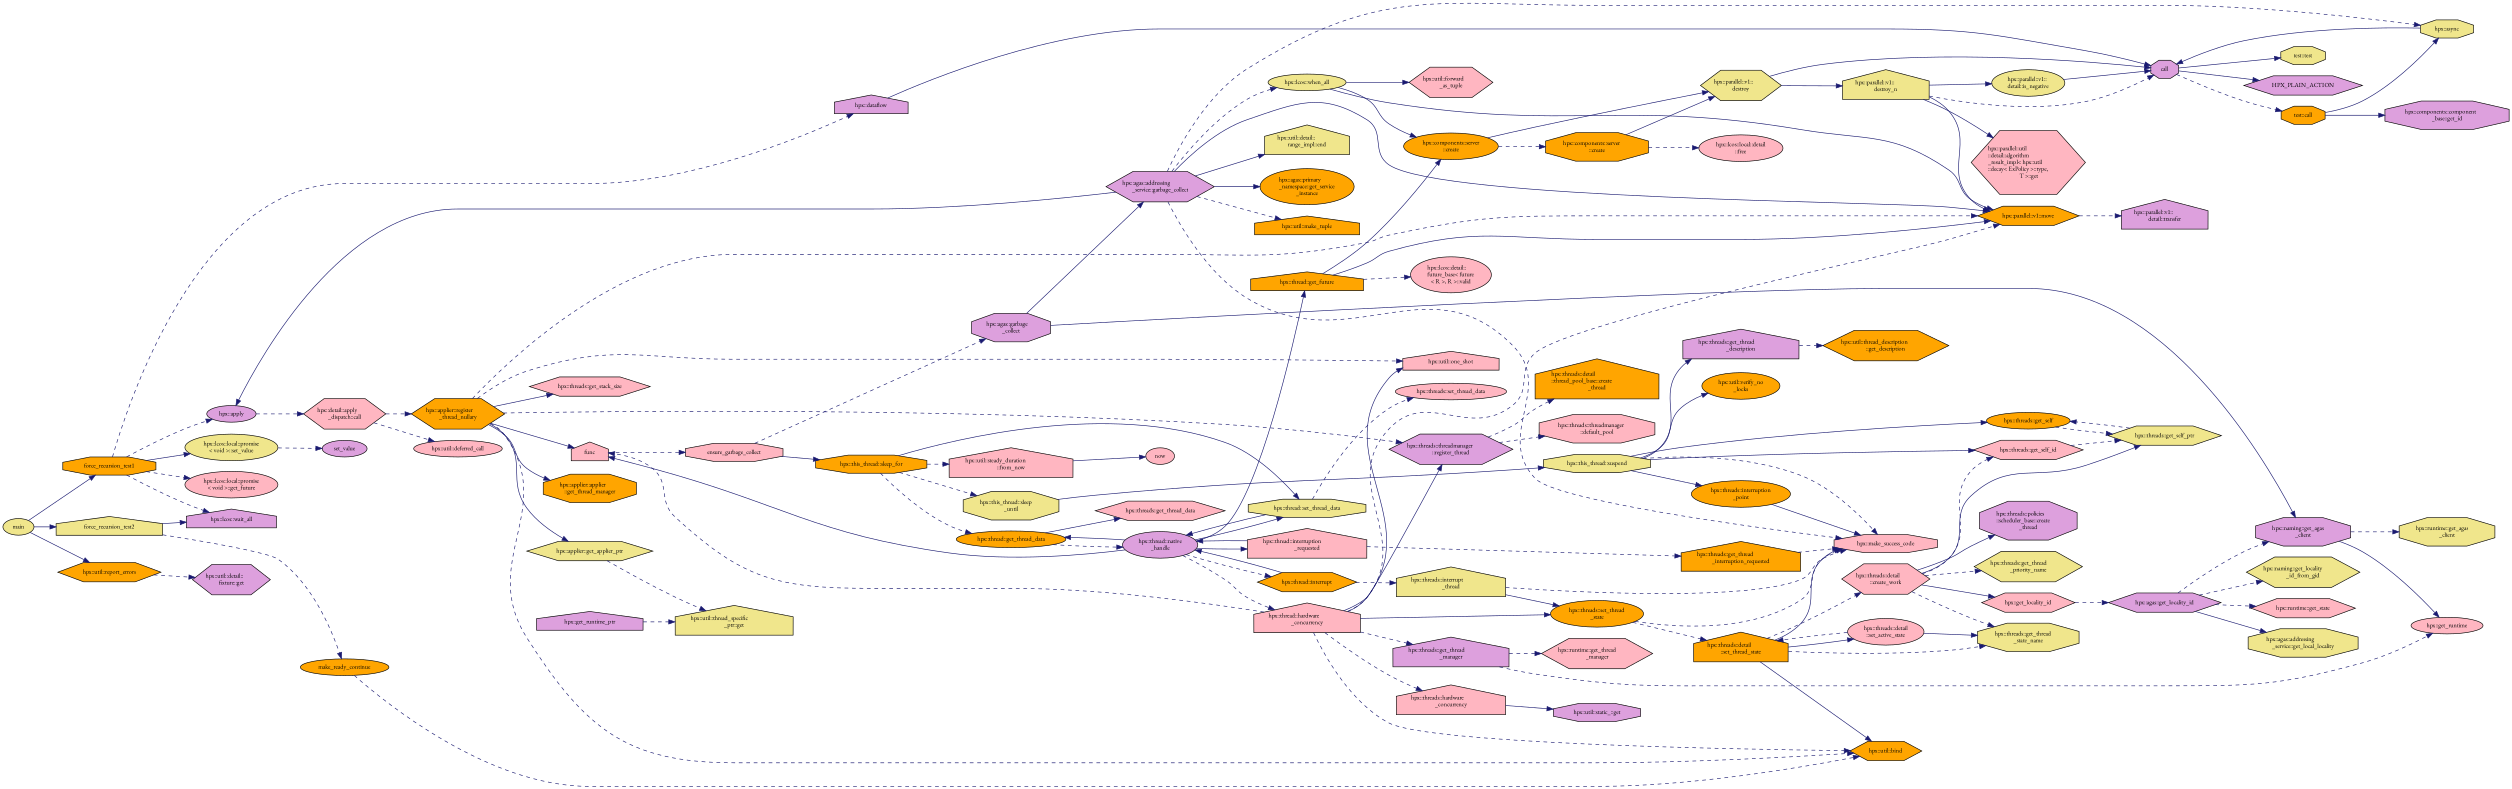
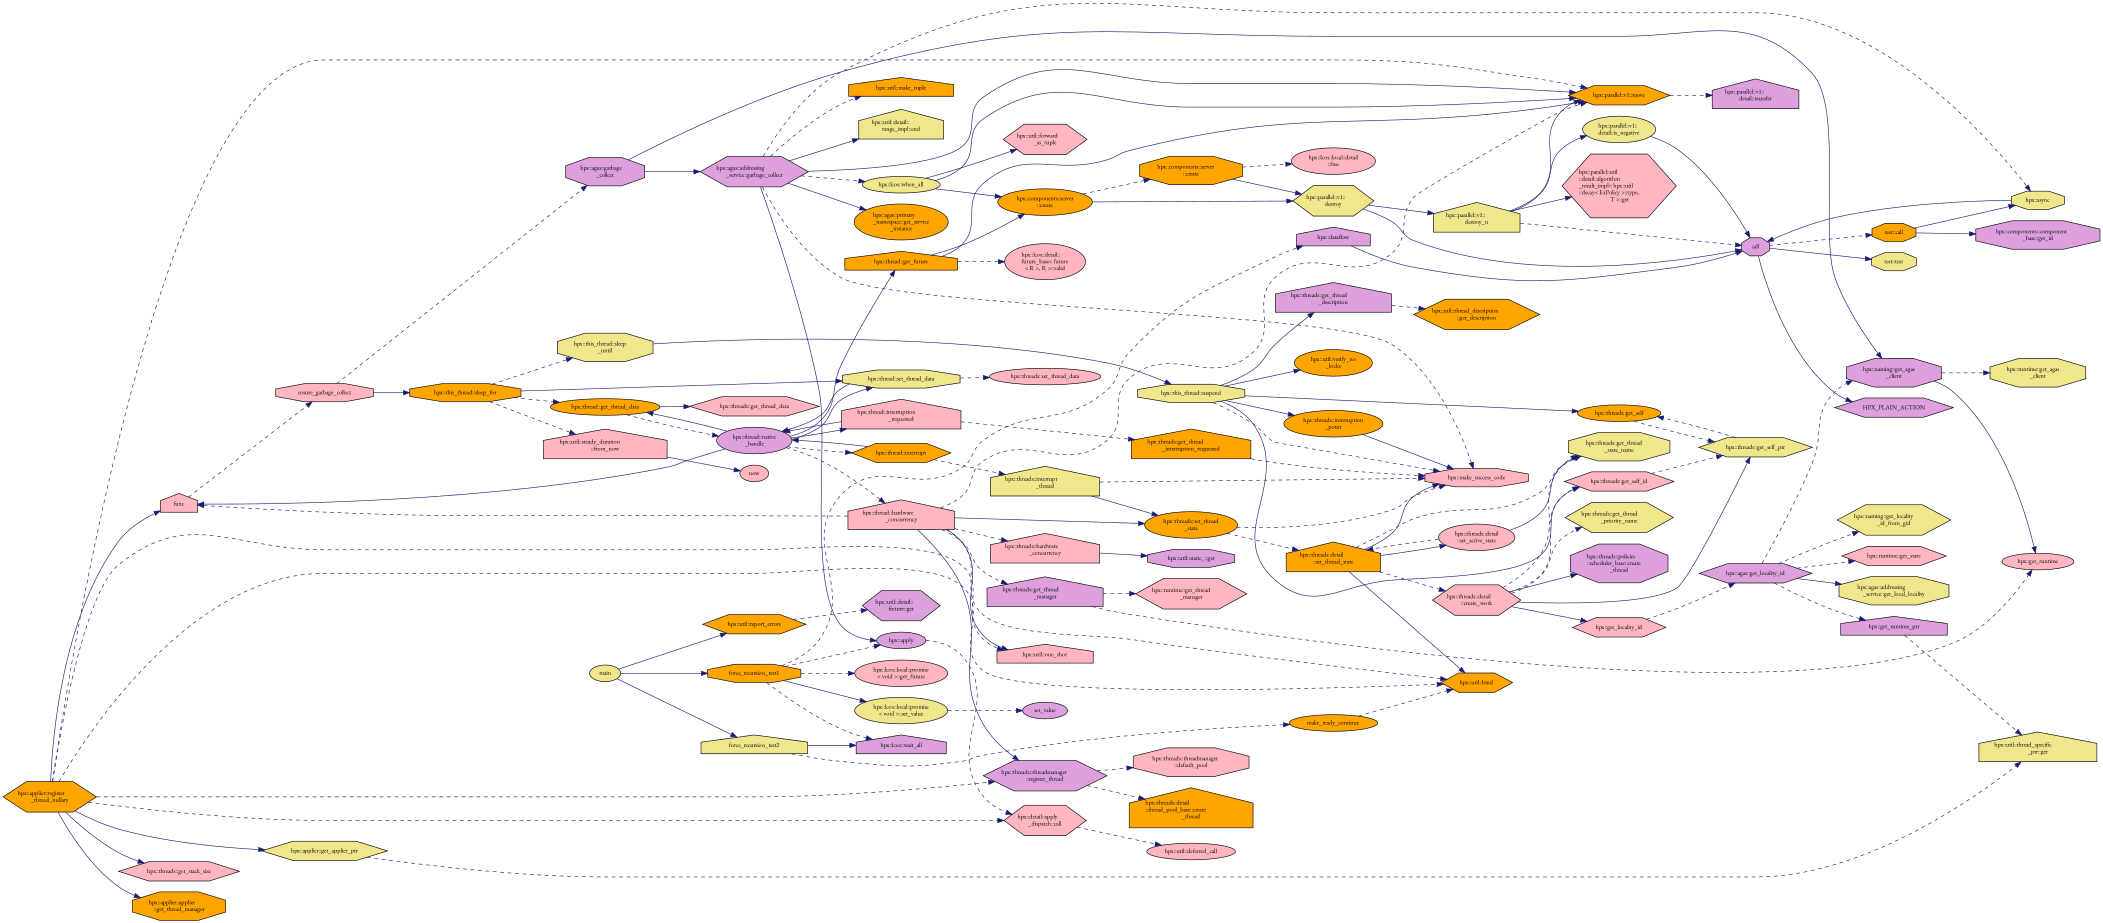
  digraph {
    fontname="EB Garamond"
    rankdir=LR
    node [color=black fillcolor=lightpink fontname="EB Garamond" fontsize=10 shape=hexagon style=filled]
    edge [color=midnightblue fontname="EB Garamond" fontsize=10 labelfontname=Helvetica labelfontsize=10 style=dashed]
    n1 [fillcolor=khaki fontcolor=black height=0.2 label=main shape=ellipse width=0.4]
    n2 [fillcolor=orange height=0.2 label=force_recursion_test1 shape=octagon width=0.4]
    n3 [fillcolor=khaki height=0.2 label=force_recursion_test2 shape=house width=0.4]
    n4 [fillcolor=orange height=0.2 label="hpx::util::report_errors" width=0.4]
    n5 [height=0.2 label="hpx::lcos::local::promise\l\< void \>::get_future" shape=ellipse width=0.4]
    n6 [fillcolor=plum height=0.2 label="hpx::dataflow" shape=house width=0.4]
    n7 [fillcolor=plum height=0.2 label="hpx::apply" shape=ellipse width=0.4]
    n8 [fillcolor=khaki height=0.2 label="hpx::lcos::local::promise\l\< void \>::set_value" shape=ellipse width=0.4]
    n9 [fillcolor=plum height=0.2 label="hpx::lcos::wait_all" shape=house width=0.4]
    n10 [fillcolor=orange height=0.2 label=make_ready_continue shape=ellipse width=0.4]
    n11 [fillcolor=plum height=0.2 label="hpx::util::detail::\lfixture::get" width=0.4]
    n12 [fillcolor=plum height=0.2 label=call shape=octagon width=0.4]
    n13 [height=0.2 label="hpx::detail::apply\l_dispatch::call" width=0.4]
    n14 [fillcolor=plum height=0.2 label=set_value shape=ellipse width=0.4]
    n15 [fillcolor=khaki height=0.2 label="test::test" shape=octagon width=0.4]
    n16 [fillcolor=plum height=0.2 label=HPX_PLAIN_ACTION width=0.4]
    n17 [fillcolor=orange height=0.2 label="test::call" shape=octagon width=0.4]
    n18 [fillcolor=khaki height=0.2 label="hpx::async" shape=octagon width=0.4]
    n19 [fillcolor=plum height=0.2 label="hpx::components::component\l_base::get_id" shape=octagon width=0.4]
    n20 [fillcolor=orange height=0.2 label="hpx::applier::register\l_thread_nullary" width=0.4]
    n21 [height=0.2 label="hpx::util::deferred_call" shape=ellipse width=0.4]
    n22 [fillcolor=khaki height=0.2 label="hpx::applier::get_applier_ptr" width=0.4]
    n23 [height=0.2 label=func shape=house width=0.4]
    n24 [fillcolor=orange height=0.2 label="hpx::util::bind" width=0.4]
    n25 [height=0.2 label="hpx::util::one_shot" shape=house width=0.4]
    n26 [fillcolor=orange height=0.2 label="hpx::parallel::v1::move" width=0.4]
    n27 [fillcolor=plum height=0.2 label="hpx::threads::threadmanager\l::register_thread" width=0.4]
    n28 [height=0.2 label="hpx::threads::get_stack_size" width=0.4]
    n29 [fillcolor=orange height=0.2 label="hpx::applier::applier\l::get_thread_manager" shape=octagon width=0.4]
    n30 [fillcolor=khaki height=0.2 label="hpx::util::thread_specific\l_ptr::get" shape=house width=0.4]
    n31 [height=0.2 label=ensure_garbage_collect shape=octagon width=0.4]
    n32 [fillcolor=plum height=0.2 label="hpx::parallel::v1::\ldetail::transfer" shape=house width=0.4]
    n33 [height=0.2 label="hpx::threads::threadmanager\l::default_pool" shape=octagon width=0.4]
    n34 [fillcolor=orange height=0.2 label="hpx::threads::detail\l::thread_pool_base::create\l_thread" shape=house width=0.4]
    n35 [fillcolor=orange height=0.2 label="hpx::this_thread::sleep_for" shape=octagon width=0.4]
    n36 [fillcolor=plum height=0.2 label="hpx::agas::garbage\l_collect" shape=octagon width=0.4]
    n37 [fillcolor=khaki height=0.2 label="hpx::this_thread::sleep\l_until" shape=octagon width=0.4]
    n38 [height=0.2 label="hpx::util::steady_duration\l::from_now" shape=house width=0.4]
    n39 [fillcolor=orange height=0.2 label="hpx::thread::get_thread_data" shape=ellipse width=0.4]
    n40 [fillcolor=khaki height=0.2 label="hpx::thread::set_thread_data" shape=octagon width=0.4]
    n41 [fillcolor=plum height=0.2 label="hpx::naming::get_agas\l_client" shape=octagon width=0.4]
    n42 [fillcolor=plum height=0.2 label="hpx::agas::addressing\l_service::garbage_collect" width=0.4]
    n43 [fillcolor=khaki height=0.2 label="hpx::this_thread::suspend" shape=octagon width=0.4]
    n44 [height=0.2 label=now shape=ellipse width=0.4]
    n45 [height=0.2 label="hpx::threads::get_thread_data" width=0.4]
    n46 [fillcolor=plum height=0.2 label="hpx::thread::native\l_handle" shape=ellipse width=0.4]
    n47 [height=0.2 label="hpx::threads::set_thread_data" shape=ellipse width=0.4]
    n48 [fillcolor=orange height=0.2 label="hpx::threads::get_self" shape=ellipse width=0.4]
    n49 [height=0.2 label="hpx::threads::get_self_id" width=0.4]
    n50 [fillcolor=orange height=0.2 label="hpx::threads::interruption\l_point" shape=ellipse width=0.4]
    n51 [height=0.2 label="hpx::make_success_code" shape=octagon width=0.4]
    n52 [fillcolor=orange height=0.2 label="hpx::util::verify_no\l_locks" shape=ellipse width=0.4]
    n53 [fillcolor=plum height=0.2 label="hpx::threads::get_thread\l_description" shape=house width=0.4]
    n54 [fillcolor=khaki height=0.2 label="hpx::threads::get_self_ptr" width=0.4]
    n55 [fillcolor=orange height=0.2 label="hpx::util::thread_description\l::get_description" width=0.4]
    n56 [height=0.2 label="hpx::thread::hardware\l_concurrency" shape=house width=0.4]
    n57 [fillcolor=orange height=0.2 label="hpx::thread::interrupt" width=0.4]
    n58 [height=0.2 label="hpx::thread::interruption\l_requested" shape=house width=0.4]
    n59 [fillcolor=orange height=0.2 label="hpx::thread::get_future" shape=house width=0.4]
    n60 [height=0.2 label="hpx::threads::hardware\l_concurrency" shape=house width=0.4]
    n61 [fillcolor=plum height=0.2 label="hpx::threads::get_thread\l_manager" shape=house width=0.4]
    n62 [fillcolor=orange height=0.2 label="hpx::threads::set_thread\l_state" shape=ellipse width=0.4]
    n63 [fillcolor=khaki height=0.2 label="hpx::threads::interrupt\l_thread" shape=house width=0.4]
    n64 [fillcolor=orange height=0.2 label="hpx::threads::get_thread\l_interruption_requested" shape=house width=0.4]
    n65 [height=0.2 label="hpx::lcos::detail::\lfuture_base\< future\l\< R \>, R \>::valid" shape=ellipse width=0.4]
    n66 [fillcolor=orange height=0.2 label="hpx::components::server\l::create" shape=ellipse width=0.4]
    n67 [fillcolor=plum height=0.2 label="hpx::util::static_::get" shape=octagon width=0.4]
    n68 [height=0.2 label="hpx::get_runtime" shape=ellipse width=0.4]
    n69 [height=0.2 label="hpx::runtime::get_thread\l_manager" width=0.4]
    n70 [fillcolor=orange height=0.2 label="hpx::threads::detail\l::set_thread_state" shape=house width=0.4]
    n71 [fillcolor=khaki height=0.2 label="hpx::threads::get_thread\l_state_name" shape=octagon width=0.4]
    n72 [height=0.2 label="hpx::threads::detail\l::set_active_state" shape=ellipse width=0.4]
    n73 [height=0.2 label="hpx::threads::detail\l::create_work" width=0.4]
    n74 [fillcolor=khaki height=0.2 label="hpx::threads::get_thread\l_priority_name" width=0.4]
    n75 [height=0.2 label="hpx::get_locality_id" width=0.4]
    n76 [fillcolor=plum height=0.2 label="hpx::threads::policies\l::scheduler_base::create\l_thread" shape=octagon width=0.4]
    n77 [fillcolor=plum height=0.2 label="hpx::agas::get_locality_id" width=0.4]
    n78 [fillcolor=plum height=0.2 label="hpx::get_runtime_ptr" shape=house width=0.4]
    n79 [height=0.2 label="hpx::runtime::get_state" width=0.4]
    n80 [fillcolor=khaki height=0.2 label="hpx::agas::addressing\l_service::get_local_locality" shape=octagon width=0.4]
    n81 [fillcolor=khaki height=0.2 label="hpx::naming::get_locality\l_id_from_gid" width=0.4]
    n82 [fillcolor=khaki height=0.2 label="hpx::runtime::get_agas\l_client" shape=octagon width=0.4]
    n83 [fillcolor=orange height=0.2 label="hpx::components::server\l::create" shape=octagon width=0.4]
    n84 [fillcolor=khaki height=0.2 label="hpx::parallel::v1::\ldestroy" width=0.4]
    n85 [height=0.2 label="hpx::lcos::local::detail\l::free" shape=ellipse width=0.4]
    n86 [fillcolor=khaki height=0.2 label="hpx::parallel::v1::\ldestroy_n" shape=house width=0.4]
    n87 [fillcolor=khaki height=0.2 label="hpx::parallel::v1::\ldetail::is_negative" shape=ellipse width=0.4]
    n88 [height=0.2 label="hpx::parallel::util\l::detail::algorithm\l_result_impl\< hpx::util\l::decay\< ExPolicy \>::type,\l T \>::get" width=0.4]
    n89 [fillcolor=orange height=0.2 label="hpx::agas::primary\l_namespace::get_service\l_instance" shape=ellipse width=0.4]
    n90 [fillcolor=orange height=0.2 label="hpx::util::make_tuple" shape=house width=0.4]
    n91 [fillcolor=khaki height=0.2 label="hpx::util::detail::\lrange_impl::end" shape=house width=0.4]
    n92 [fillcolor=khaki height=0.2 label="hpx::lcos::when_all" shape=ellipse width=0.4]
    n93 [height=0.2 label="hpx::util::forward\l_as_tuple" width=0.4]
    n1 -> n2 [style=solid]
    n1 -> n3 [style=solid]
    n1 -> n4 [style=solid]
    n2 -> n5
    n2 -> n6
    n2 -> n7
    n2 -> n8 [style=solid]
    n2 -> n9
    n3 -> n9 [style=solid]
    n3 -> n10
    n4 -> n11
    n6 -> n12 [style=solid]
    n7 -> n13
    n8 -> n14
    n10 -> n24
    n12 -> n15 [style=solid]
    n12 -> n16 [style=solid]
    n12 -> n17
-   n13 -> n20
+   n20 -> n13
    n13 -> n21
    n17 -> n18 [style=solid]
    n17 -> n19 [style=solid]
    n18 -> n12 [style=solid]
    n20 -> n22 [style=solid]
    n20 -> n23 [style=solid]
    n20 -> n24
    n20 -> n25
    n20 -> n26
    n20 -> n27
    n20 -> n28 [style=solid]
    n20 -> n29 [style=solid]
    n22 -> n30
    n23 -> n31
    n26 -> n32
    n27 -> n33
    n27 -> n34
    n31 -> n35 [style=solid]
    n31 -> n36
    n35 -> n37
    n35 -> n38
    n35 -> n39
    n35 -> n40 [style=solid]
    n36 -> n41 [style=solid]
    n36 -> n42 [style=solid]
    n37 -> n43 [style=solid]
    n38 -> n44 [style=solid]
    n39 -> n45 [style=solid]
    n39 -> n46
    n40 -> n46 [style=solid]
    n40 -> n47
    n41 -> n68 [style=solid]
    n41 -> n82
    n42 -> n7 [style=solid]
    n42 -> n18
    n42 -> n26 [style=solid]
    n42 -> n51
    n42 -> n89 [style=solid]
    n42 -> n90
    n42 -> n91 [style=solid]
    n42 -> n92
    n43 -> n48 [style=solid]
    n43 -> n49 [style=solid]
    n43 -> n50 [style=solid]
    n43 -> n51
    n43 -> n52 [style=solid]
    n43 -> n53 [style=solid]
    n46 -> n23 [style=solid]
    n46 -> n39 [style=solid]
    n46 -> n40 [style=solid]
    n46 -> n56
    n46 -> n57
    n46 -> n58 [style=solid]
    n46 -> n59 [style=solid]
    n48 -> n54
    n49 -> n54
    n50 -> n51 [style=solid]
    n53 -> n55
    n54 -> n48
    n56 -> n23
    n56 -> n24
    n56 -> n25 [style=solid]
    n56 -> n26
    n56 -> n27 [style=solid]
    n56 -> n60
    n56 -> n61
    n56 -> n62 [style=solid]
    n57 -> n46 [style=solid]
    n57 -> n63
    n58 -> n46 [style=solid]
    n58 -> n64
    n59 -> n26 [style=solid]
    n59 -> n65
    n59 -> n66 [style=solid]
    n60 -> n67 [style=solid]
    n61 -> n68
    n61 -> n69
    n62 -> n51
    n62 -> n70
    n63 -> n51
    n63 -> n62 [style=solid]
    n64 -> n51
    n66 -> n83
    n66 -> n84 [style=solid]
    n70 -> n24 [style=solid]
    n70 -> n51 [style=solid]
    n70 -> n71
    n70 -> n72 [style=solid]
    n70 -> n73
    n72 -> n70
    n72 -> n71 [style=solid]
    n73 -> n49
    n73 -> n54 [style=solid]
    n73 -> n71
    n73 -> n74
    n73 -> n75 [style=solid]
    n73 -> n76 [style=solid]
    n75 -> n77
    n77 -> n41
+   n77 -> n78
    n77 -> n79
    n77 -> n80 [style=solid]
    n77 -> n81
    n78 -> n30
    n83 -> n84 [style=solid]
    n83 -> n85
    n84 -> n12 [style=solid]
    n84 -> n86 [style=solid]
    n86 -> n12
    n86 -> n26 [style=solid]
    n86 -> n87 [style=solid]
    n86 -> n88 [style=solid]
    n87 -> n12 [style=solid]
    n92 -> n26 [style=solid]
    n92 -> n66 [style=solid]
    n92 -> n93 [style=solid]
  }
